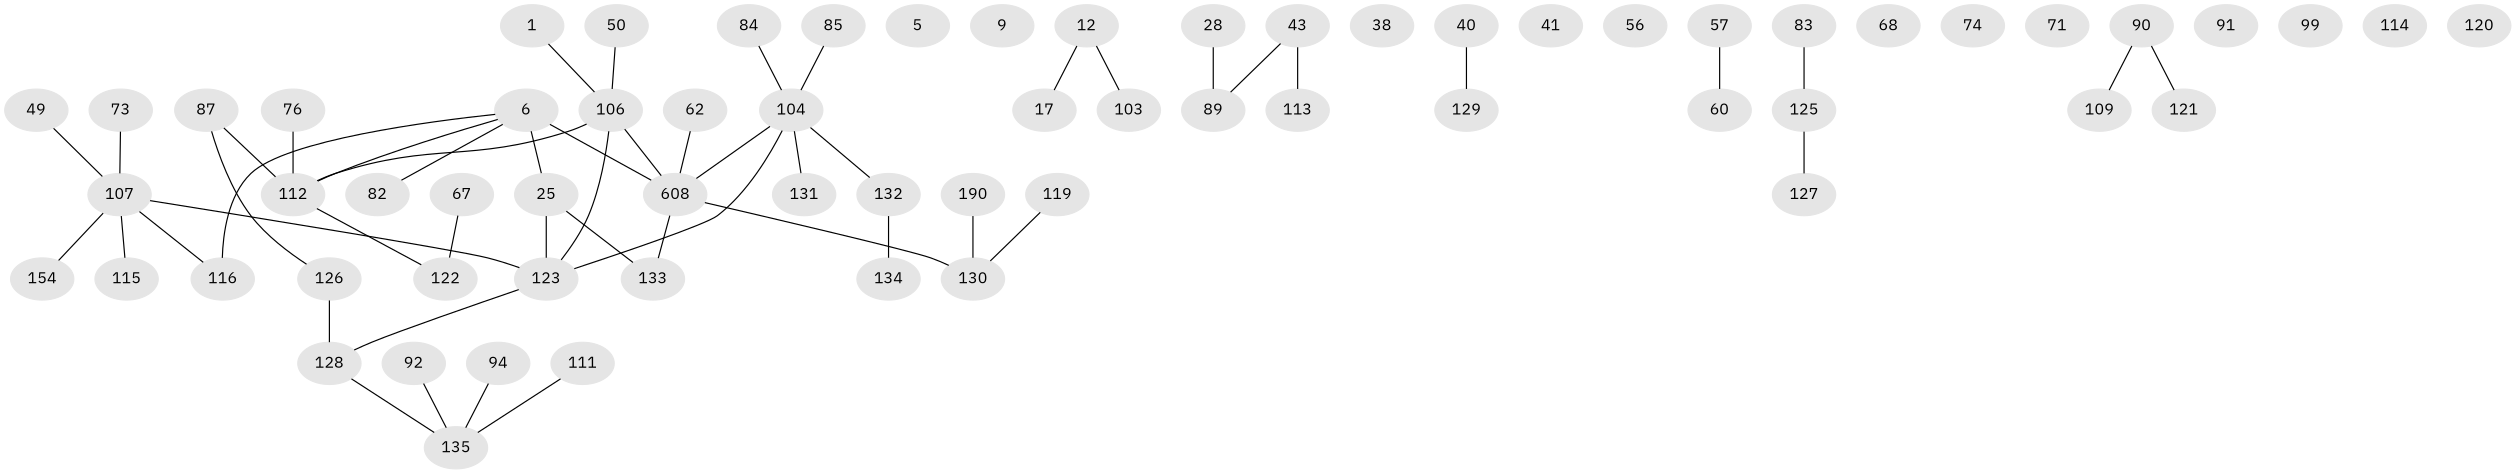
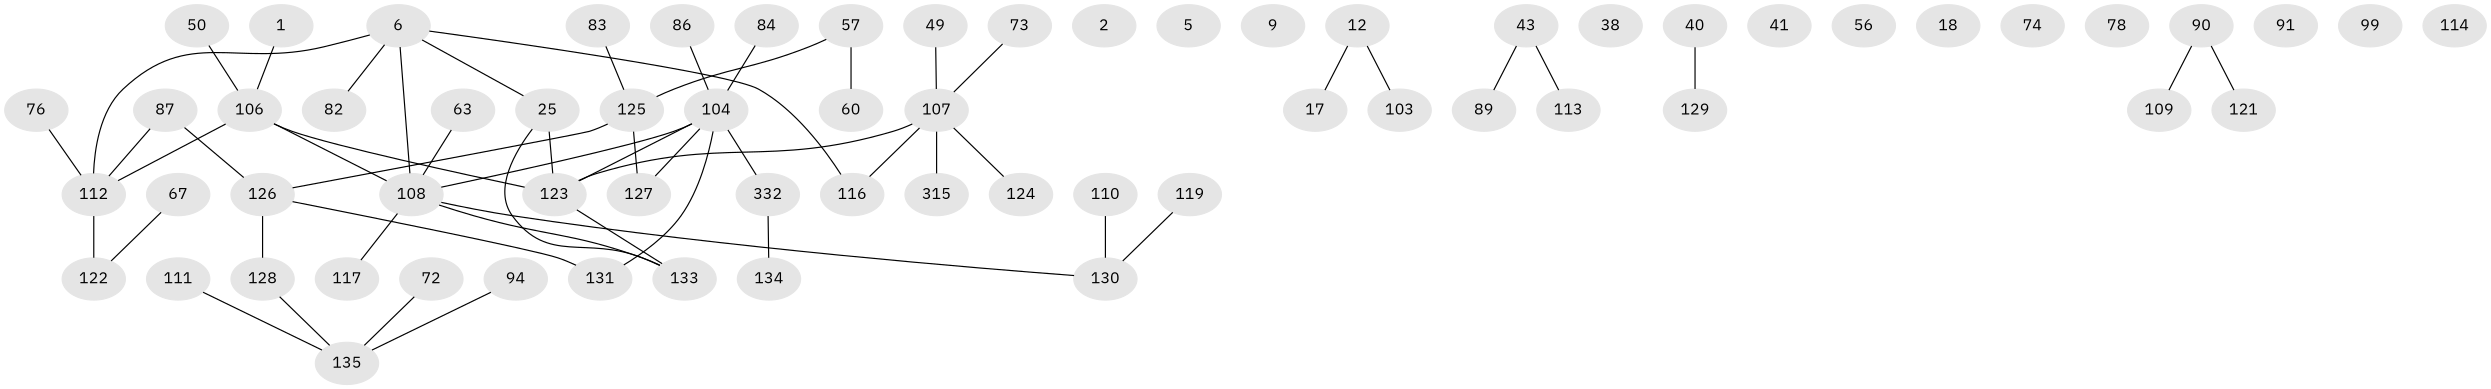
  graph {
    fontname="IBM Plex Sans"
    node [color=gray90 fontname="IBM Plex Sans" style=filled]
    edge [fontname="IBM Plex Sans"]
    106 [super="+77+81"]
-   108 [super="+93+88" label=608]
+   108 [super="+93+88"]
    112 [super="+102+7+105"]
    123 [super="+51+97+39"]
    1
+   2
    5
    25 [super="+24"]
    133
    6
    82
    116
+   117
    130 [super="+36+96"]
    122 [super="+20"]
    9
    12
    17
    103
    128 [super="+118"]
    89 [super="+8+19"]
-   28
    38
    129 [super="+26+30"]
    40
    41
    43
    113
    107 [super="+64+3"]
-   115
-   124 [label=154]
+   115 [label=315]
+   124
    49
    50
    56
    57
    60
    125 [super="+55+71+59"]
    126
    127
-   63 [label=62]
+   63
    67
-   68
+   68 [label=18]
    73
    74
    76
-   78 [label=71]
+   78
    83
    104 [super="+32+53+58+101"]
    131 [super="+80"]
-   132
+   132 [label=332]
    84
-   86 [label=85]
+   86
    87
    90
    109
    121
    91
    135 [super="+69"]
-   92
+   92 [label=72]
    94
    99
    134
-   110 [super="+100" label=190]
+   110 [super="+100"]
    111
    114
    119
-   120
    106 -- 108
    106 -- 112
    106 -- 123
    108 -- 133
+   108 -- 117
    108 -- 130
    112 -- 122
-   123 -- 128
+   123 -- 133
    1 -- 106
    25 -- 123
    25 -- 133
    6 -- 108 [weight=2]
    6 -- 112
    6 -- 25 [weight=2]
    6 -- 82
    6 -- 116
    12 -- 17
    12 -- 103
    128 -- 135
-   28 -- 89
    40 -- 129
    43 -- 89
    43 -- 113
    107 -- 123
    107 -- 116
    107 -- 115
    107 -- 124
    49 -- 107
    50 -- 106
    57 -- 60
+   57 -- 125
+   125 -- 126
    125 -- 127
    126 -- 128 [weight=2]
+   126 -- 131
    63 -- 108
    67 -- 122
    73 -- 107
    76 -- 112
    83 -- 125
    104 -- 108
    104 -- 123
+   104 -- 127
    104 -- 131
    104 -- 132
    132 -- 134
    84 -- 104
    86 -- 104
    87 -- 112
    87 -- 126
    90 -- 109
    90 -- 121
    92 -- 135
    94 -- 135
    110 -- 130 [weight=2]
    111 -- 135
    119 -- 130
  }
